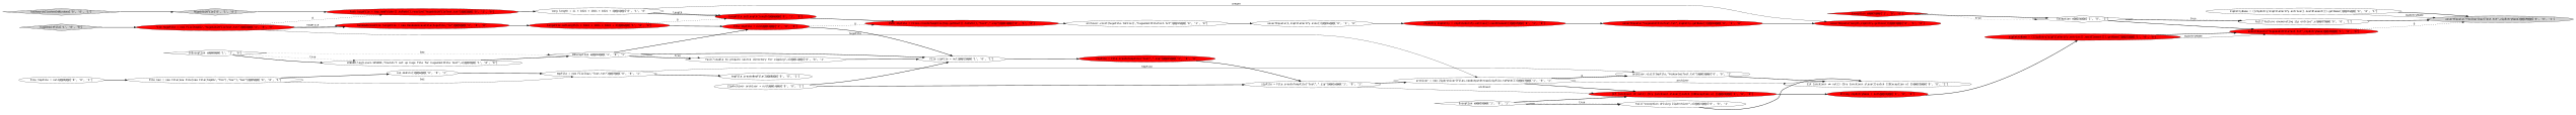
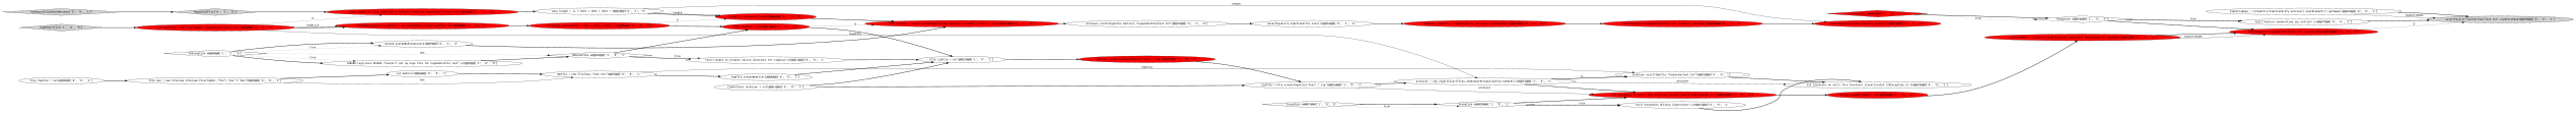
  digraph {
    fontname="JetBrains Mono"
    rankdir=LR
    node [fillcolor=white fontname="JetBrains Mono" shape=ellipse style=filled]
    edge [fontname="JetBrains Mono" style=bold]
    n1 [label="Exception e@@@20@@@['1', '0', '1']" shape=diamond]
    n2 [label="fail(\"exception driving ZipArchiver\",e)@@@21@@@['0', '0', '1']"]
    n3 [fillcolor=red label="{if (archiver != null) {try {archiver.close()}catch (IOException e) }}@@@22@@@['1', '0', '0']"]
    n4 [label="{if (archiver != null) {try {archiver.close()}catch (IOException e) }}@@@23@@@['0', '0', '1']"]
    n5 [fillcolor=red label="String zipEntryName = null@@@31@@@['1', '0', '0']"]
    n6 [label="File tmpFile = null@@@3@@@['0', '0', '1']"]
    n7 [label="File baz = new File(new File(new File(tmpDir,\"foo\"),\"bar\"),\"baz\")@@@5@@@['0', '0', '1']"]
    n8 [label="baz.mkdirs()@@@6@@@['0', '0', '1']"]
    n9 [label="tmpFile = new File(baz,\"Test.txt\")@@@7@@@['0', '0', '1']"]
    n10 [label="long length = 4L * 1024 * 1024 * 1024 + 2@@@4@@@['0', '1', '0']"]
    n11 [fillcolor=red label="largeFile.setLength(length)@@@6@@@['0', '1', '0']"]
    n12 [fillcolor=red label="assertEquals(length,zipEntry.getSize())@@@19@@@['0', '1', '0']"]
    n13 [fillcolor=red label="Path zipFile = Files.createTempFile(tmp.getRoot().toPath(),\"test\",\".zip\")@@@11@@@['0', '1', '0']"]
+   n14 [label="Assume.assumeNoException(e)@@@9@@@['0', '1', '0']"]
    n15 [label="archiver.visit(hugeFile.toFile(),\"huge64bitFileTest.txt\")@@@13@@@['0', '1', '0']"]
    n16 [fillcolor=red label="RandomAccessFile largeFile = new RandomAccessFile(hugeFile,\"rw\")@@@5@@@['1', '0', '0']"]
    n17 [fillcolor=red label="largeFile.setLength(4 * 1024 * 1024 * 1024 + 2)@@@6@@@['1', '0', '0']"]
    n18 [fillcolor=red label="File zipFile = null@@@12@@@['1', '0', '0']"]
    n19 [label="assertEquals(1,zipFileVerify.size())@@@16@@@['0', '1', '0']"]
    n20 [fillcolor=red label="ZipEntry zipEntry = zipFileVerify.entries().nextElement()@@@17@@@['0', '1', '0']"]
    n21 [fillcolor=lightgray label="huge64bitFile['1', '0', '0']" shape=diamond]
    n22 [fillcolor=red label="File hugeFile = new File(tmpDir,\"huge64bitFileTest.txt\")@@@3@@@['1', '0', '0']"]
    n23 [fillcolor=red label="Path hugeFile = tmp.newFolder().toPath().resolve(\"huge64bitFileTest.txt\")@@@3@@@['0', '1', '0']"]
    n24 [label="archiver = new ZipArchiver(Files.newOutputStream(zipFile.toPath()))@@@17@@@['1', '0', '1']"]
    n25 [label="archiver.visit(tmpFile,\"foo\bar\baz\Test.txt\")@@@18@@@['0', '0', '1']"]
    n26 [label="IOException e@@@8@@@['1', '1', '0']" shape=diamond]
    n27 [label="LOGGER.log(Level.SEVERE,\"Couldn't set up huge file for huge64bitFile test\",e)@@@9@@@['1', '0', '0']"]
    n28 [label="IOException e@@@10@@@['1', '0', '1']" shape=diamond]
    n29 [label="fail(\"unable to prepare source directory for zipping\",e)@@@11@@@['0', '0', '1']"]
    n30 [label="tmpFile.createNewFile()@@@8@@@['0', '0', '1']"]
    n31 [label="File zipFile = null@@@13@@@['1', '0', '1']"]
    n32 [fillcolor=red label="zipFile = File.createTempFile(\"test\",\".zip\")@@@15@@@['1', '0', '0']"]
    n33 [fillcolor=lightgray label="assertEquals(\"foo/bar/baz/Test.txt\",zipEntryName)@@@39@@@['0', '0', '1']"]
    n34 [label="zipEntryName = ((ZipEntry)zipFileVerify.entries().nextElement()).getName()@@@34@@@['0', '0', '1']"]
    n35 [fillcolor=red label="zipEntryName = ((ZipEntry)zipFileVerify.entries().nextElement()).getName()@@@33@@@['1', '0', '0']"]
    n36 [fillcolor=red label="assertEquals(\"huge64bitFileTest.txt\",zipEntryName)@@@38@@@['1', '0', '0']"]
    n37 [label="ZipArchiver archiver = null@@@14@@@['0', '0', '1']"]
    n38 [label="zipFile = File.createTempFile(\"test\",\".zip\")@@@16@@@['1', '0', '1']"]
+   n39 [label="Exception e@@@19@@@['1', '0', '0']" shape=diamond]
    n40 [fillcolor=red label="assertEquals(\"huge64bitFileTest.txt\",zipEntry.getName())@@@18@@@['0', '1', '0']"]
    n41 [fillcolor=red label="Exception e@@@35@@@['1', '0', '0']" shape=diamond]
    n42 [label="Exception e@@@36@@@['1', '0', '1']" shape=diamond]
    n43 [label="fail(\"failure enumerating zip entries\",e)@@@37@@@['0', '0', '1']"]
    n44 [fillcolor=lightgray label="huge64bitFile['0', '1', '0']" shape=diamond]
    n45 [fillcolor=lightgray label="backwardsSlashesOnWindows['0', '0', '1']" shape=diamond]
    n1 -> n2 [label=true style=dotted]
    n1 -> n2
    n1 -> n3
    n2 -> n4
    n3 -> n5
    n5 -> n35
    n6 -> n7
    n7 -> n8
    n7 -> n9 [label=baz style=solid]
    n8 -> n9
    n9 -> n25 [label=tmpFile style=solid]
    n9 -> n30
    n10 -> n11
    n10 -> n11 [label=length style=solid]
    n10 -> n12 [label=length style=solid]
    n11 -> n13
    n13 -> n15
+   n14 -> n13
    n15 -> n19
    n16 -> n17
    n17 -> n11 [label=0 style=dashed]
    n17 -> n18
    n18 -> n13 [label=0 style=dashed]
    n18 -> n31
    n19 -> n20
    n20 -> n40
    n21 -> n22
    n22 -> n16 [label=hugeFile style=solid]
    n22 -> n16
    n22 -> n23 [label=0 style=dashed]
    n22 -> n24 [label=hugeFile style=solid]
    n23 -> n10
    n24 -> n3
    n24 -> n4 [label=archiver style=solid]
    n24 -> n25
    n24 -> n25 [label=0 style=dashed]
    n25 -> n4
+   n26 -> n14
+   n26 -> n14 [label=true style=dotted]
    n26 -> n27
    n26 -> n27 [label=true style=dotted]
    n26 -> n28 [label=baz style=dotted]
    n27 -> n28
    n28 -> n18
    n28 -> n29 [label=true style=dotted]
    n28 -> n29
    n29 -> n31
-   n28 -> n31
+   n30 -> n31
    n31 -> n32
    n32 -> n38
    n34 -> n33
    n34 -> n33 [label=zipEntryName style=solid]
    n35 -> n36
    n35 -> n36 [label=zipEntryName style=solid]
    n36 -> n33 [label=0 style=dashed]
    n37 -> n31
    n37 -> n38
    n38 -> n3 [label=archiver style=solid]
    n38 -> n24
+   n39 -> n1
+   n39 -> n1 [label=true style=dotted]
    n40 -> n12
    n41 -> n42
    n41 -> n42 [label=true style=dotted]
    n42 -> n36
    n42 -> n43 [label=true style=dotted]
    n42 -> n43
    n43 -> n33
    n44 -> n23
    n45 -> n44
  }
